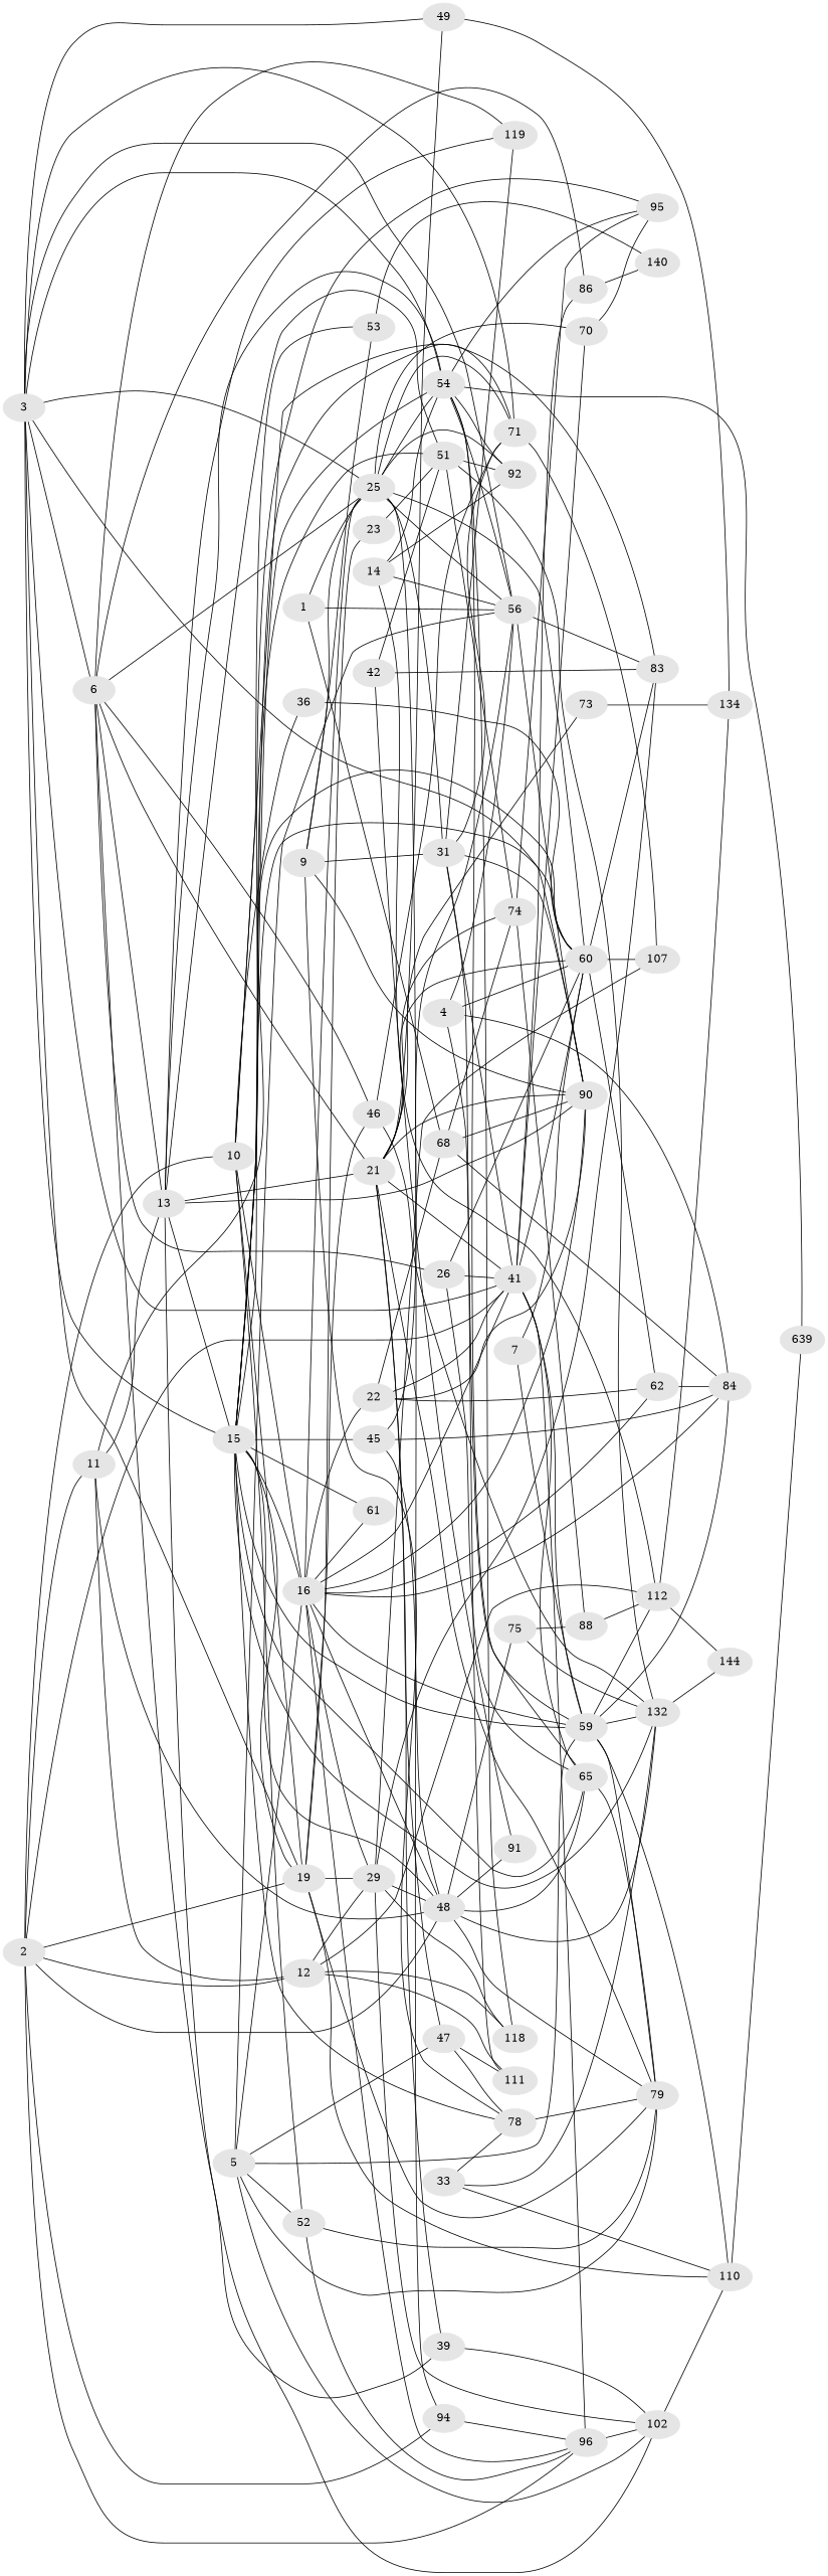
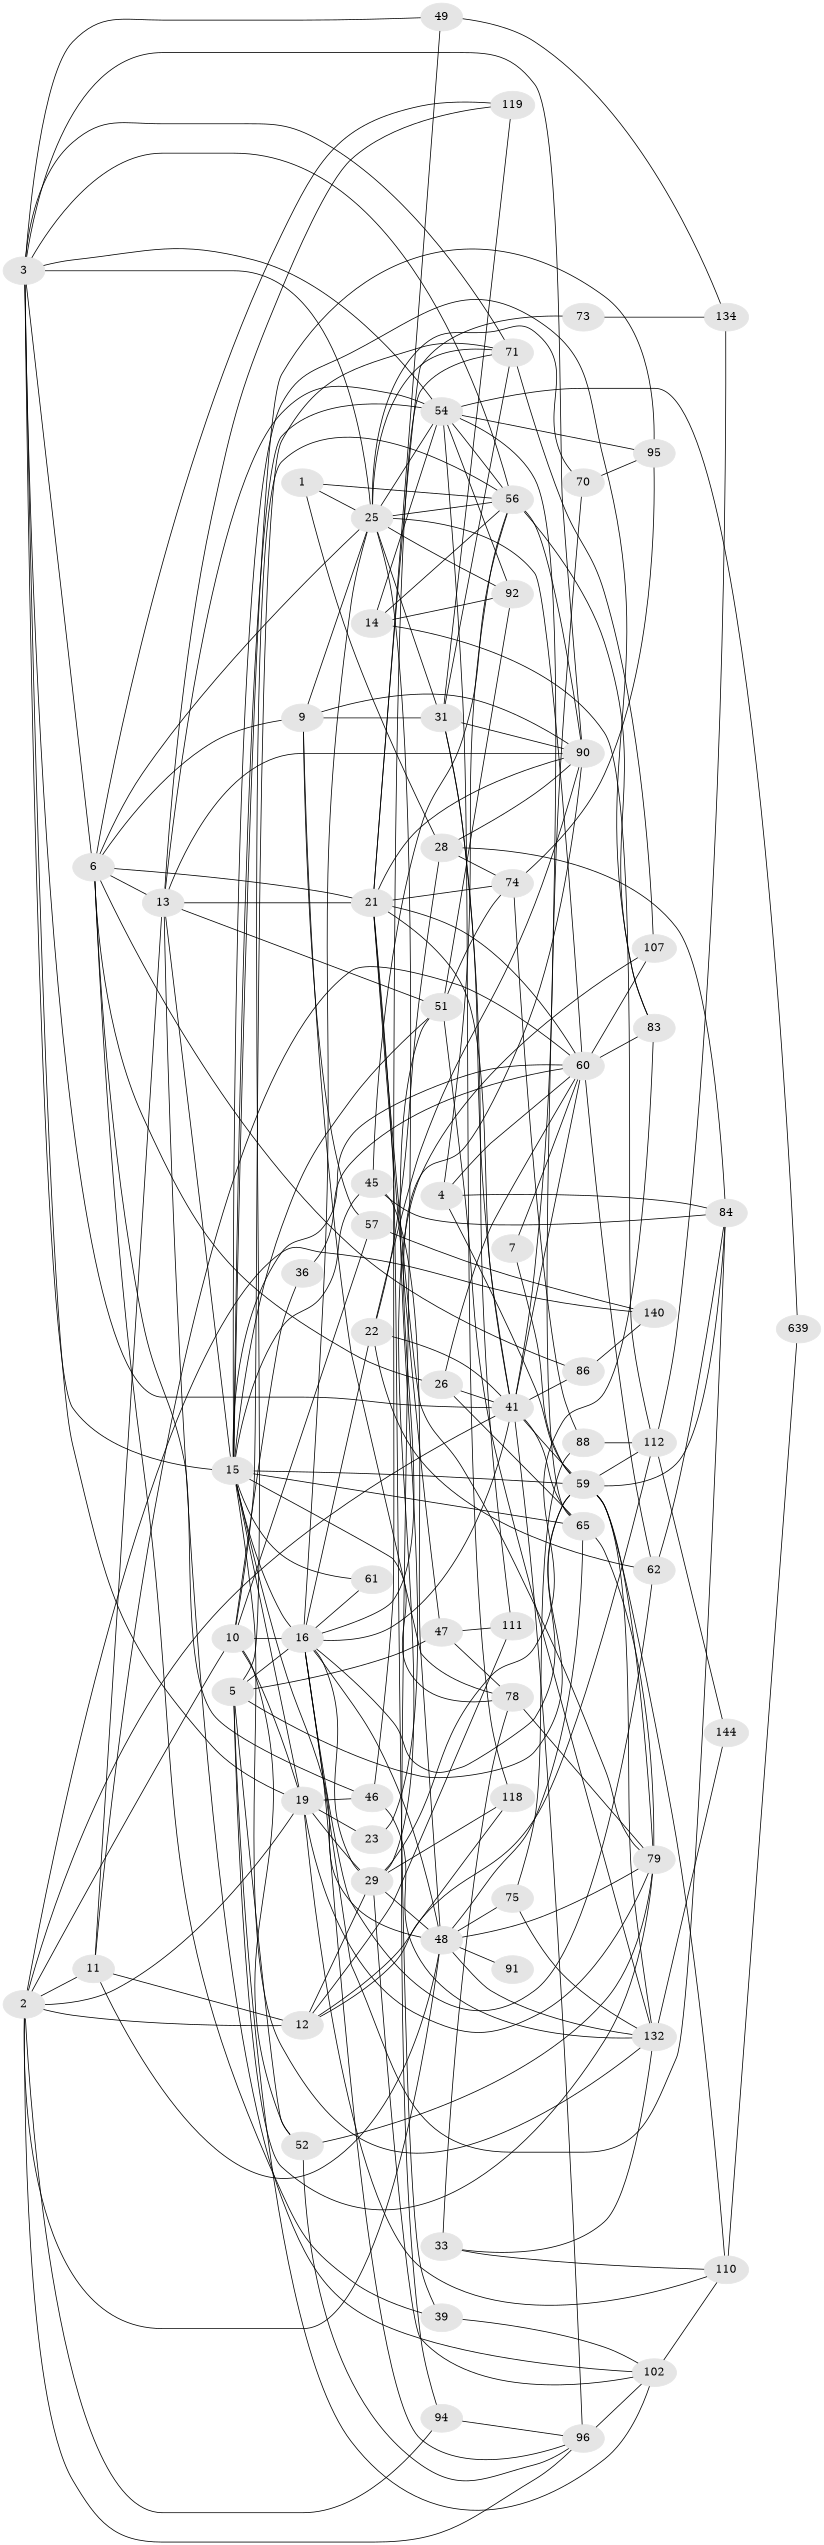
  graph {
    rankdir=LR
    node [color=gray90 style=filled]
    1 [super="+35"]
    25 [super="+55+38"]
    56 [super="+93+64"]
-   68
+   68 [label=28]
    94
    54 [super="+138+58"]
    71 [super="+109"]
    60 [super="+104+121"]
    31 [super="+43"]
    92
    70
    90 [super="+101"]
    83
    84 [super="+113"]
    74
    2 [super="+123+129"]
    10 [super="+28+97"]
    11 [super="+27"]
    12
    19 [super="+44+131"]
    41 [super="+115+133"]
    48 [super="+69+72+63"]
    96
    140
    16 [super="+18+77+80"]
    52
-   53
+   53 [label=57]
    36
    13 [super="+32+24"]
    29 [super="+120"]
    111
    112 [super="+130"]
    118
    79 [super="+103"]
    46
    23
    110
    59 [super="+66"]
    86
    65 [super="+108+85"]
    132 [super="+146+143"]
    91
    75
    102 [super="+116"]
    3 [super="+147+89"]
    6 [super="+20+8"]
    15 [super="+117+17+114"]
    49
    9 [super="+82+34"]
    21 [super="+37+30"]
    26 [super="+125"]
    39
    119 [super="+122"]
    78 [super="+81"]
    51 [super="+67"]
    45
    61
    95
    134
    n60 [label=639]
    107
    4
    62
    5 [super="+57+127"]
    47
    22
    73
    7
    144
    14 [super="+40+87"]
    88
    33
-   42
    1 -- 25
    1 -- 56
    1 -- 68
    25 -- 56
    25 -- 94
    25 -- 54
    25 -- 71
    25 -- 60
    25 -- 31
    25 -- 92
    25 -- 70
    56 -- 90
    56 -- 83
    68 -- 90
    68 -- 84 [weight=2]
    68 -- 74
    94 -- 96
    54 -- 56
    54 -- 92
    54 -- 118
    54 -- 65
    54 -- 95
    54 -- n60
    71 -- 107
    60 -- 83
    60 -- 107
    60 -- 62
    31 -- 71
    31 -- 90
    31 -- 41
    31 -- 111
    31 -- 119
    70 -- 95
    74 -- 95
    74 -- 88
    2 -- 94
    2 -- 10
    2 -- 11
    2 -- 12
    2 -- 19
    2 -- 41
    2 -- 48
    2 -- 96
+   2 -- 140
    10 -- 71
    10 -- 19
    10 -- 16
    10 -- 52
    10 -- 53
    10 -- 36
    11 -- 60
    11 -- 12
    11 -- 48
    11 -- 13
    12 -- 29
    12 -- 111
    12 -- 112
    12 -- 118
    19 -- 29
    19 -- 79
    19 -- 46
    19 -- 23
    19 -- 110
    41 -- 60
    41 -- 70
    41 -- 96
    41 -- 59
    41 -- 86
    41 -- 65
    48 -- 79
    48 -- 65
    48 -- 132
    48 -- 91
    48 -- 75
    96 -- 102
    16 -- 25
    16 -- 90
    16 -- 84
    16 -- 41
    16 -- 48
    16 -- 96
    16 -- 29
    16 -- 59
    16 -- 61
    16 -- 62
    16 -- 22
    52 -- 96
    52 -- 79
    53 -- 140
    36 -- 60
    13 -- 54
    13 -- 90
    13 -- 102
    13 -- 15
    13 -- 21 [weight=2]
    13 -- 119 [weight=2]
    13 -- 51
    29 -- 83
    29 -- 48
    29 -- 118
    29 -- 102
    29 -- 107
    112 -- 134
    112 -- 144
    46 -- 71
    46 -- 132
    23 -- 51
    110 -- n60
    59 -- 84
    59 -- 112
    59 -- 79
    59 -- 110
    59 -- 132
    86 -- 140
    65 -- 79
    132 -- 144
    75 -- 132
    75 -- 88
    102 -- 110
    3 -- 25
    3 -- 56
    3 -- 54
    3 -- 71
    3 -- 90
    3 -- 19
    3 -- 41
    3 -- 6 [weight=2]
    3 -- 15
    3 -- 49
    6 -- 25
    6 -- 13
    6 -- 46
    6 -- 86
+   6 -- 9
    6 -- 21
    6 -- 26
    6 -- 39
    6 -- 119
    15 -- 54
    15 -- 60
    15 -- 83
    15 -- 19 [weight=2]
    15 -- 48
    15 -- 16
    15 -- 59
    15 -- 65
    15 -- 132
    15 -- 78 [weight=2]
    15 -- 51
    15 -- 45
    15 -- 61
    15 -- 95
    49 -- 134
    9 -- 25
    9 -- 31 [weight=2]
    9 -- 90
    9 -- 53
    9 -- 78
    21 -- 60
    21 -- 90
    21 -- 74
    21 -- 41
    21 -- 79
    21 -- 49
    21 -- 39
    21 -- 47
    21 -- 73
    26 -- 60 [weight=2]
    26 -- 41
    26 -- 65
    39 -- 102
    78 -- 79
    51 -- 92
    51 -- 74
    51 -- 132
    45 -- 56
    45 -- 84
    45 -- 48
    4 -- 56
    4 -- 60
    4 -- 84
    4 -- 59
    62 -- 84
    5 -- 56
    5 -- 16
    5 -- 52
    5 -- 79
    5 -- 59
    5 -- 102
    5 -- 47
    47 -- 111
    47 -- 78
    22 -- 68
    22 -- 90
    22 -- 41
    22 -- 62
    73 -- 134
    7 -- 60
    7 -- 59
    14 -- 56
    14 -- 54
    14 -- 92
    14 -- 112 [weight=2]
    88 -- 112
    33 -- 110
    33 -- 132
    33 -- 78
-   42 -- 83
-   42 -- 91
-   42 -- 51
  }
